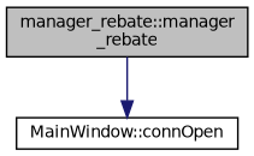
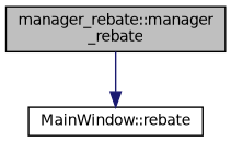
  digraph {
    rankdir=TB
    node [color=black fontname=Helvetica fontsize=10 shape=record]
    n1 [fillcolor=grey75 fontcolor=black height=0.2 label="manager_rebate::manager\l_rebate" style=filled width=0.4]
-   n2 [height=0.2 label="MainWindow::connOpen" width=0.4]
+   n2 [height=0.2 label="MainWindow::rebate" width=0.4]
    n1 -> n2 [color=midnightblue fontname=Helvetica fontsize=10 labelfontname=Helvetica labelfontsize=10 style=solid]
  }
